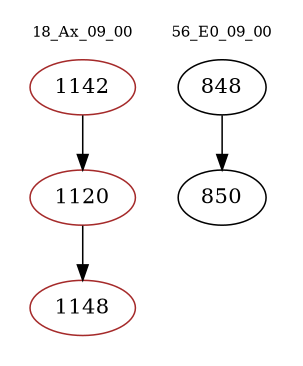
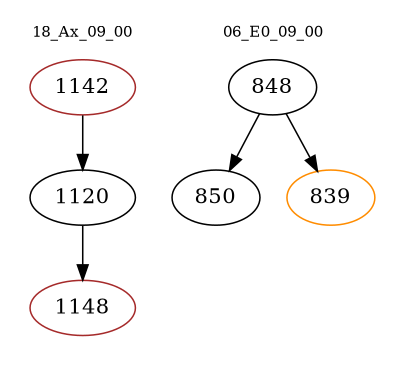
  digraph {
    node [color=brown]
    edge [color=black]
    n1 [label=1142]
    n2 [label=1148]
-   n3 [label=1120]
+   n3 [color=black label=1120]
    n4 [color=black label=848]
    n5 [color=black label=850]
+   n6 [color=darkorange label=839]
    subgraph cluster_1 {
      color=white
      fontsize=10
      label="18_Ax_09_00"
      n1
      n2
      n3
    }
    subgraph cluster_2 {
      color=white
      fontsize=10
-     label="56_E0_09_00"
+     label="06_E0_09_00"
      n4
      n5
+     n6
    }
    n1 -> n3
    n3 -> n2
    n4 -> n5
+   n4 -> n6
  }
